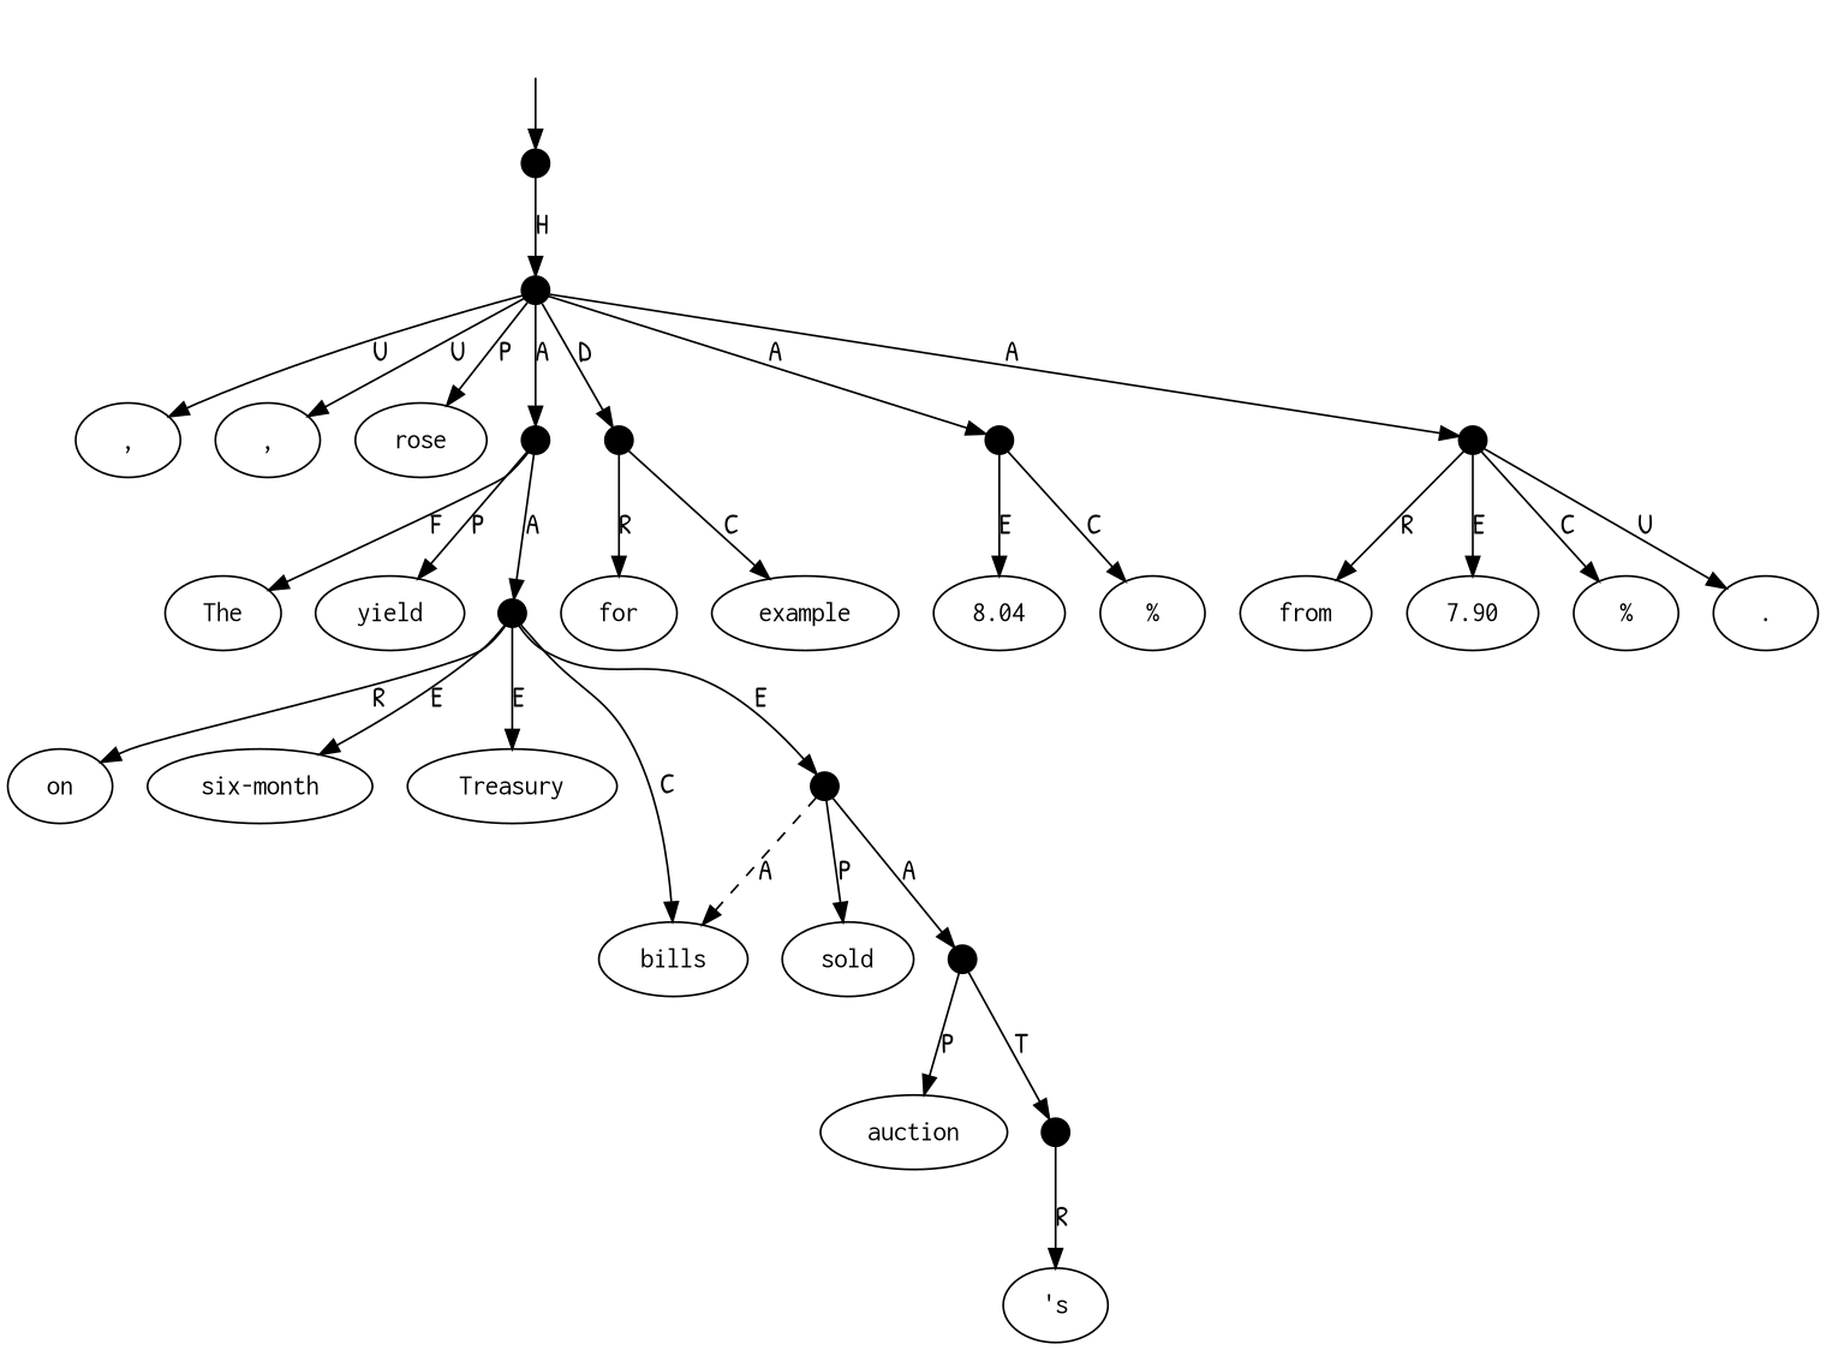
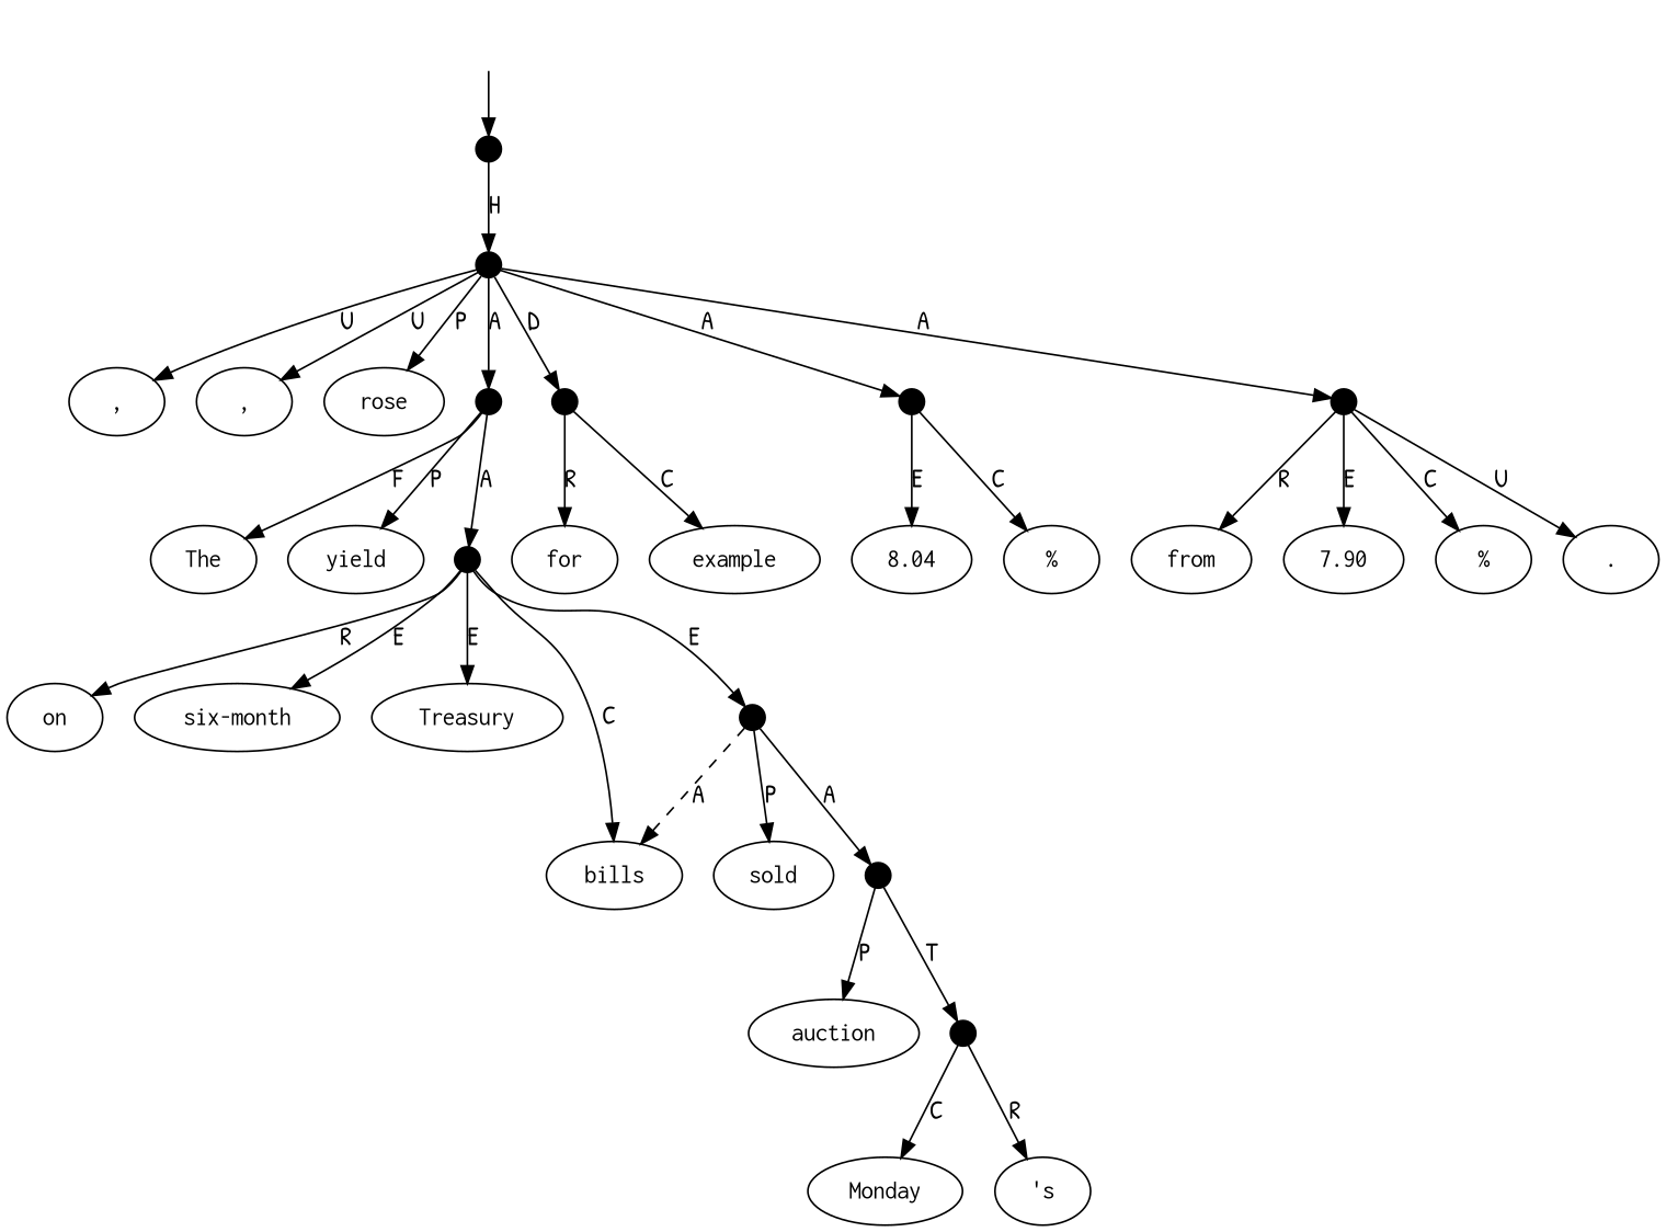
  digraph {
    fontname="Patrick Hand"
    node [fontname="Patrick Hand"]
    edge [fontname="Patrick Hand"]
    top [style=invis]
    24 [shape=point width=0.2]
    25 [shape=point width=0.2]
    n4 [label=<<table align="center" border="0" cellspacing="0"><tr><td colspan="2"><font face="Courier">,</font></td></tr></table>>]
    n5 [label=<<table align="center" border="0" cellspacing="0"><tr><td colspan="2"><font face="Courier">,</font></td></tr></table>>]
    n6 [label=<<table align="center" border="0" cellspacing="0"><tr><td colspan="2"><font face="Courier">rose</font></td></tr></table>>]
    23 [shape=point width=0.2]
    30 [shape=point width=0.2]
    31 [shape=point width=0.2]
    32 [shape=point width=0.2]
    n11 [label=<<table align="center" border="0" cellspacing="0"><tr><td colspan="2"><font face="Courier">The</font></td></tr></table>>]
    n12 [label=<<table align="center" border="0" cellspacing="0"><tr><td colspan="2"><font face="Courier">yield</font></td></tr></table>>]
    n13 [label=<<table align="center" border="0" cellspacing="0"><tr><td colspan="2"><font face="Courier">on</font></td></tr></table>>]
    n14 [label=<<table align="center" border="0" cellspacing="0"><tr><td colspan="2"><font face="Courier">six-month</font></td></tr></table>>]
    n15 [label=<<table align="center" border="0" cellspacing="0"><tr><td colspan="2"><font face="Courier">Treasury</font></td></tr></table>>]
    n16 [label=<<table align="center" border="0" cellspacing="0"><tr><td colspan="2"><font face="Courier">bills</font></td></tr></table>>]
    n17 [label=<<table align="center" border="0" cellspacing="0"><tr><td colspan="2"><font face="Courier">sold</font></td></tr></table>>]
+   n18 [label=<<table align="center" border="0" cellspacing="0"><tr><td colspan="2"><font face="Courier">Monday</font></td></tr></table>>]
    n19 [label=<<table align="center" border="0" cellspacing="0"><tr><td colspan="2"><font face="Courier">&#x27;s</font></td></tr></table>>]
    n20 [label=<<table align="center" border="0" cellspacing="0"><tr><td colspan="2"><font face="Courier">auction</font></td></tr></table>>]
    n21 [label=<<table align="center" border="0" cellspacing="0"><tr><td colspan="2"><font face="Courier">for</font></td></tr></table>>]
    n22 [label=<<table align="center" border="0" cellspacing="0"><tr><td colspan="2"><font face="Courier">example</font></td></tr></table>>]
    n23 [label=<<table align="center" border="0" cellspacing="0"><tr><td colspan="2"><font face="Courier">8.04</font></td></tr></table>>]
    n24 [label=<<table align="center" border="0" cellspacing="0"><tr><td colspan="2"><font face="Courier">%</font></td></tr></table>>]
    n25 [label=<<table align="center" border="0" cellspacing="0"><tr><td colspan="2"><font face="Courier">from</font></td></tr></table>>]
    n26 [label=<<table align="center" border="0" cellspacing="0"><tr><td colspan="2"><font face="Courier">7.90</font></td></tr></table>>]
    n27 [label=<<table align="center" border="0" cellspacing="0"><tr><td colspan="2"><font face="Courier">%</font></td></tr></table>>]
    n28 [label=<<table align="center" border="0" cellspacing="0"><tr><td colspan="2"><font face="Courier">.</font></td></tr></table>>]
    26 [shape=point width=0.2]
    27 [shape=point width=0.2]
    28 [shape=point width=0.2]
    29 [shape=point width=0.2]
    top -> 24
    24 -> 25 [label=H]
    25 -> n4 [label=U]
    25 -> n5 [label=U]
    25 -> n6 [label=P]
    25 -> 23 [label=A]
    25 -> 30 [label=D]
    25 -> 31 [label=A]
    25 -> 32 [label=A]
    23 -> n11 [label=F]
    23 -> n12 [label=P]
    23 -> 26 [label=A]
    30 -> n21 [label=R]
    30 -> n22 [label=C]
    31 -> n23 [label=E]
    31 -> n24 [label=C]
    32 -> n25 [label=R]
    32 -> n26 [label=E]
    32 -> n27 [label=C]
    32 -> n28 [label=U]
    26 -> n13 [label=R]
    26 -> n14 [label=E]
    26 -> n15 [label=E]
    26 -> n16 [label=C]
    26 -> 27 [label=E]
    27 -> n16 [label=A style=dashed]
    27 -> n17 [label=P]
    27 -> 28 [label=A]
    28 -> n20 [label=P]
    28 -> 29 [label=T]
+   29 -> n18 [label=C]
    29 -> n19 [label=R]
  }
